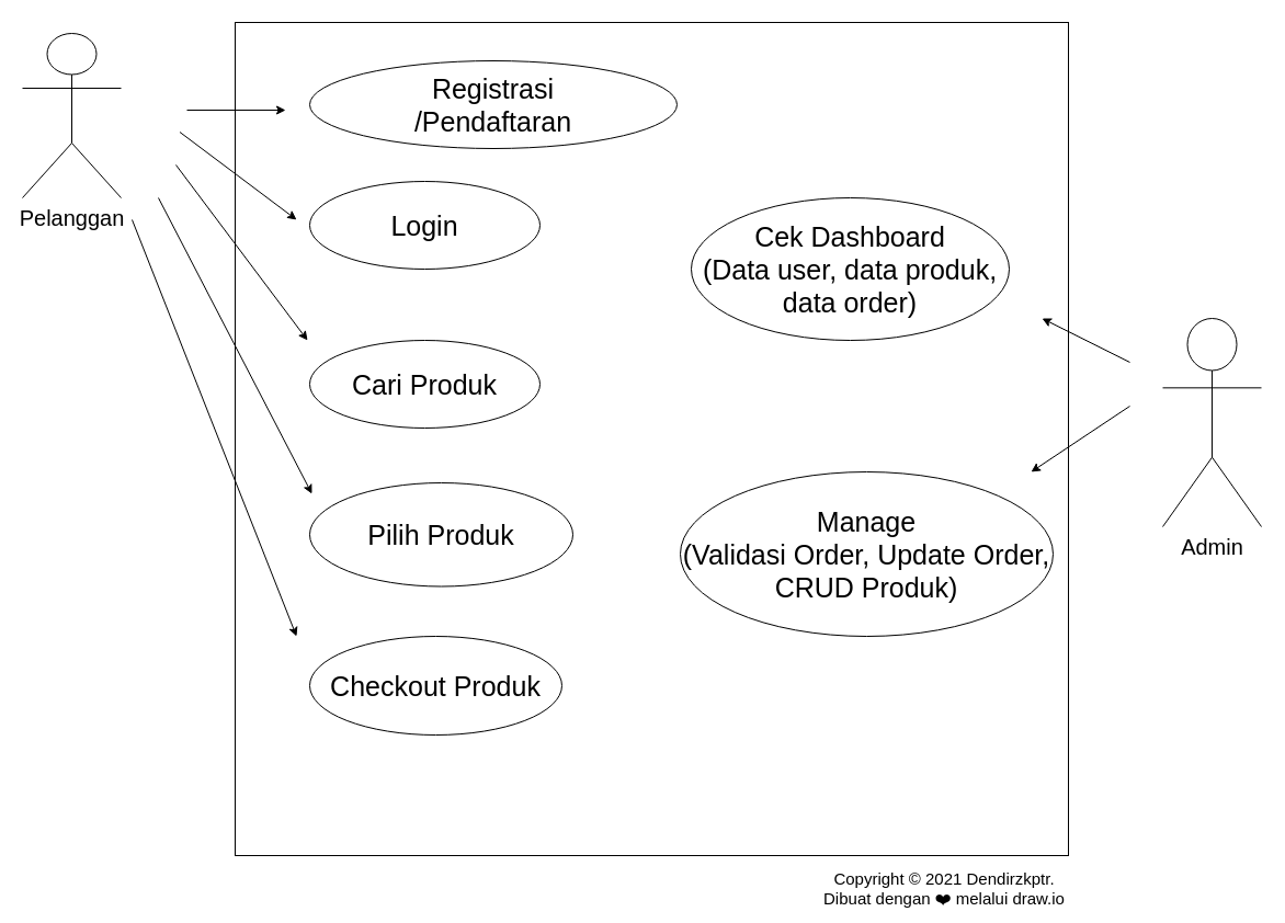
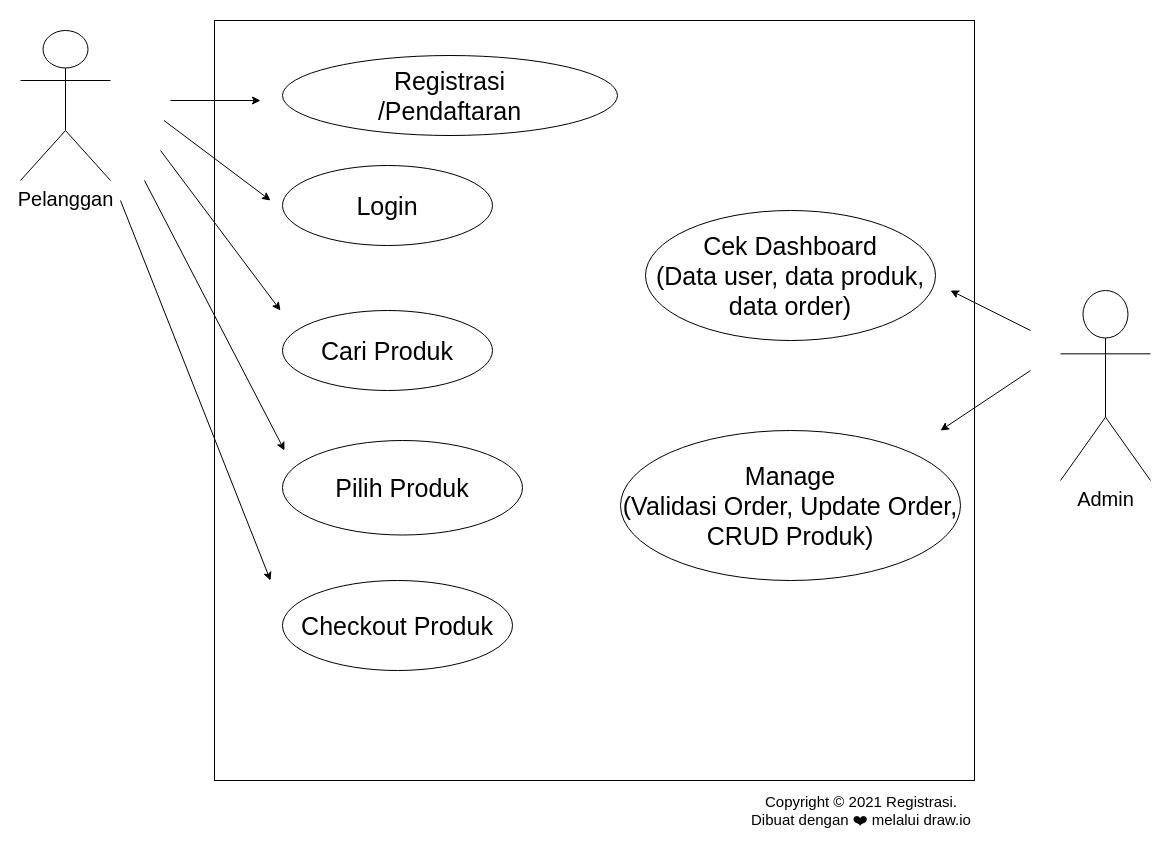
  <mxCell id="0" />
  <mxCell id="1" parent="0" />
  <mxCell id="2" value="" style="whiteSpace=wrap;html=1;aspect=fixed;" parent="1" vertex="1"><mxGeometry x="214" y="20" width="760" height="760" as="geometry" /></mxCell>
  <mxCell id="3" value="Admin" style="shape=umlActor;verticalLabelPosition=bottom;verticalAlign=top;html=1;fontSize=20;" parent="1" vertex="1"><mxGeometry x="1060" y="290" width="90" height="190" as="geometry" /></mxCell>
  <mxCell id="4" value="Pelanggan" style="shape=umlActor;verticalLabelPosition=bottom;verticalAlign=top;html=1;fontSize=20;" parent="1" vertex="1"><mxGeometry x="20" y="30" width="90" height="150" as="geometry" /></mxCell>
  <mxCell id="5" value="Registrasi&lt;br&gt;/Pendaftaran" style="ellipse;whiteSpace=wrap;html=1;align=center;fontSize=25;" parent="1" vertex="1"><mxGeometry x="282" y="55" width="335" height="80" as="geometry" /></mxCell>
  <mxCell id="6" value="Cari Produk" style="ellipse;whiteSpace=wrap;html=1;align=center;fontSize=25;" parent="1" vertex="1"><mxGeometry x="282" y="310" width="210" height="80" as="geometry" /></mxCell>
  <mxCell id="7" value="Pilih Produk" style="ellipse;whiteSpace=wrap;html=1;align=center;fontSize=25;" parent="1" vertex="1"><mxGeometry x="282" y="440" width="240" height="94.5" as="geometry" /></mxCell>
  <mxCell id="8" value="Checkout Produk" style="ellipse;whiteSpace=wrap;html=1;align=center;fontSize=25;" parent="1" vertex="1"><mxGeometry x="282" y="580" width="230" height="90" as="geometry" /></mxCell>
  <mxCell id="9" value="Login" style="ellipse;whiteSpace=wrap;html=1;align=center;fontSize=25;" parent="1" vertex="1"><mxGeometry x="282" y="165" width="210" height="80" as="geometry" /></mxCell>
  <mxCell id="10" value="" style="endArrow=classic;html=1;fontSize=25;" parent="1" edge="1"><mxGeometry width="50" height="50" relative="1" as="geometry"><mxPoint x="170" y="100" as="sourcePoint" /><mxPoint x="260" y="100" as="targetPoint" /></mxGeometry></mxCell>
  <mxCell id="11" value="" style="endArrow=classic;html=1;fontSize=25;" parent="1" edge="1"><mxGeometry width="50" height="50" relative="1" as="geometry"><mxPoint x="163.5" y="120" as="sourcePoint" /><mxPoint x="270" y="200" as="targetPoint" /></mxGeometry></mxCell>
  <mxCell id="12" value="" style="endArrow=classic;html=1;fontSize=25;" parent="1" edge="1"><mxGeometry width="50" height="50" relative="1" as="geometry"><mxPoint x="160" y="150" as="sourcePoint" /><mxPoint x="280" y="310" as="targetPoint" /></mxGeometry></mxCell>
  <mxCell id="13" value="" style="endArrow=classic;html=1;fontSize=25;" parent="1" edge="1"><mxGeometry width="50" height="50" relative="1" as="geometry"><mxPoint x="144" y="180" as="sourcePoint" /><mxPoint x="284" y="450" as="targetPoint" /></mxGeometry></mxCell>
  <mxCell id="14" value="" style="endArrow=classic;html=1;fontSize=25;shadow=0;endFill=1;" parent="1" edge="1"><mxGeometry width="50" height="50" relative="1" as="geometry"><mxPoint x="120" y="200" as="sourcePoint" /><mxPoint x="270" y="580" as="targetPoint" /></mxGeometry></mxCell>
- <mxCell id="15" value="Copyright © 2021 Dendirzkptr. &lt;br&gt;Dibuat dengan&amp;nbsp;❤️ melalui draw.io" style="text;html=1;strokeColor=none;fillColor=none;align=center;verticalAlign=middle;whiteSpace=wrap;rounded=0;fontSize=15;" parent="1" vertex="1"><mxGeometry x="730" y="800" width="262" height="20" as="geometry" /></mxCell>
- <mxCell id="16" value="Cek Dashboard&lt;br&gt;(Data user, data produk, data order)" style="ellipse;whiteSpace=wrap;html=1;align=center;fontSize=25;" parent="1" vertex="1"><mxGeometry x="630" y="180" width="290" height="130" as="geometry" /></mxCell>
+ <mxCell id="15" value="Copyright © 2021 Registrasi. &lt;br&gt;Dibuat dengan&amp;nbsp;❤️ melalui draw.io" style="text;html=1;strokeColor=none;fillColor=none;align=center;verticalAlign=middle;whiteSpace=wrap;rounded=0;fontSize=15;" parent="1" vertex="1"><mxGeometry x="730" y="800" width="262" height="20" as="geometry" /></mxCell>
+ <mxCell id="16" value="Cek Dashboard&lt;br&gt;(Data user, data produk, data order)" style="ellipse;whiteSpace=wrap;html=1;align=center;fontSize=25;" parent="1" vertex="1"><mxGeometry x="645" y="210" width="290" height="130" as="geometry" /></mxCell>
  <mxCell id="17" value="Manage&lt;br&gt;(Validasi Order, Update Order, CRUD Produk)" style="ellipse;whiteSpace=wrap;html=1;align=center;fontSize=25;" parent="1" vertex="1"><mxGeometry x="620" y="430" width="340" height="150" as="geometry" /></mxCell>
  <mxCell id="18" value="" style="endArrow=classic;html=1;" parent="1" edge="1"><mxGeometry width="50" height="50" relative="1" as="geometry"><mxPoint x="1030" y="330" as="sourcePoint" /><mxPoint x="950" y="290" as="targetPoint" /></mxGeometry></mxCell>
  <mxCell id="19" value="" style="endArrow=classic;html=1;" parent="1" edge="1"><mxGeometry width="50" height="50" relative="1" as="geometry"><mxPoint x="1030" y="370" as="sourcePoint" /><mxPoint x="940" y="430" as="targetPoint" /></mxGeometry></mxCell>
